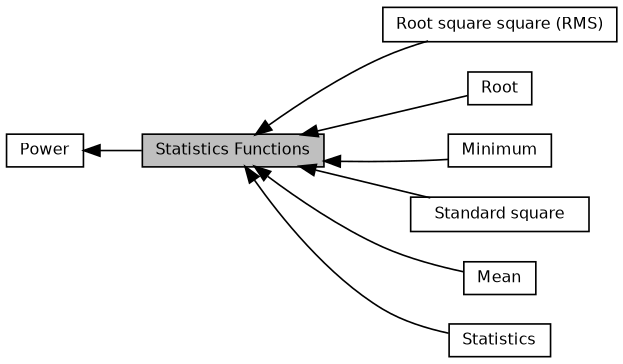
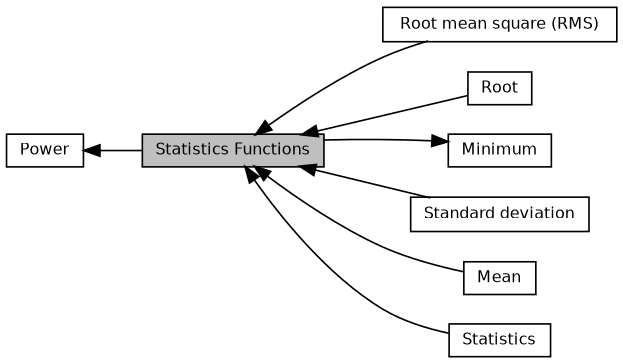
  digraph {
    rankdir=LR
    node [color=black fillcolor=white fontname=Helvetica fontsize=10 shape=record style=filled]
    edge [dir=back fontname=Helvetica fontsize=10 labelfontname=Helvetica labelfontsize=10 shape=plaintext style=solid]
    n1 [fillcolor=grey75 fontcolor=black height=0.2 label="Statistics Functions" width=0.4]
-   n2 [height=0.2 label="Root square square (RMS)" width=0.4]
+   n2 [height=0.2 label="Root mean square (RMS)" width=0.4]
    n3 [height=0.2 label=Root width=0.4]
    n4 [height=0.2 label=Minimum width=0.4]
-   n5 [height=0.2 label="Standard square" width=0.4]
+   n5 [height=0.2 label="Standard deviation" width=0.4]
    n6 [height=0.2 label=Mean width=0.4]
    n7 [height=0.2 label=Statistics width=0.4]
    n8 [height=0.2 label=Power width=0.4]
    n1 -> n2
    n1 -> n3
-   n1 -> n4
+   n4 -> n1
    n1 -> n5
    n1 -> n6
    n1 -> n7
    n8 -> n1
  }
